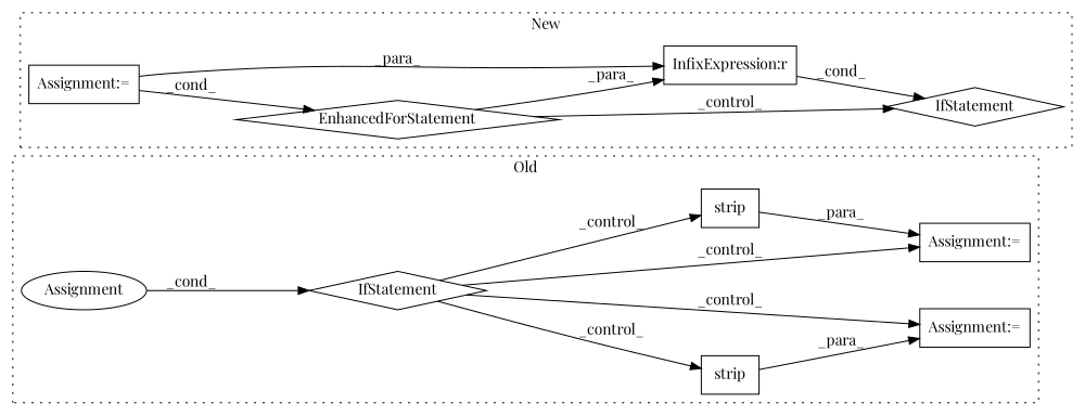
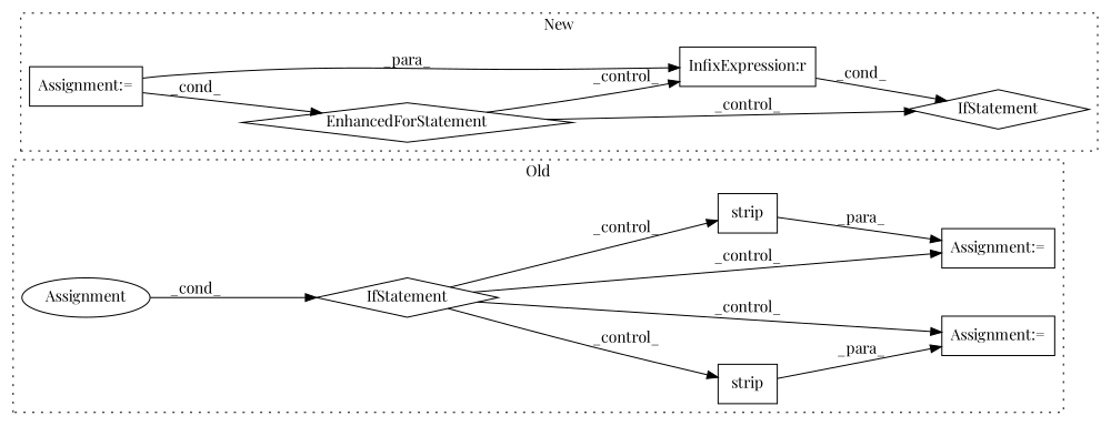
  digraph {
    fontname="Playfair Display"
    rankdir=LR
    node [a=7 fontname="Playfair Display" l=7 s="10024,10109" shape=box]
    edge [fontname="Playfair Display"]
    n1 [a=32 label=strip s=9496]
    n2 [l=1 label="Assignment:=" s=9487]
    n3 [a=42 label=Assignment shape=ellipse l="" s=""]
    n4 [a=25 l="4,2" label=IfStatement s="9382,9394" shape=diamond]
    n5 [l=1 label="Assignment:=" s=9414]
    n6 [a=32 label=strip s=9444]
    n7 [a=70 l="65,2" label=EnhancedForStatement shape=diamond]
    n8 [l="65,2" label="Assignment:="]
    n9 [a=25 l="4,2" label=IfStatement s="10125,10172" shape=diamond]
    n10 [a=27 l=4 label="InfixExpression:r" s=10132]
    subgraph cluster_1 {
      label=Old
      style=dotted
      n1
      n2
      n3
      n4
      n5
      n6
    }
    subgraph cluster_2 {
      label=New
      style=dotted
      n7
      n8
      n9
      n10
    }
    n1 -> n2 [label=_para_]
    n3 -> n4 [label=_cond_]
    n4 -> n1 [label=_control_]
    n4 -> n2 [label=_control_]
    n4 -> n5 [label=_control_]
    n4 -> n6 [label=_control_]
    n6 -> n5 [label=_para_]
    n7 -> n9 [label=_control_]
-   n7 -> n10 [label=_para_]
+   n7 -> n10 [label=_control_]
    n8 -> n7 [label=_cond_]
    n8 -> n10 [label=_para_]
    n10 -> n9 [label=_cond_]
  }
